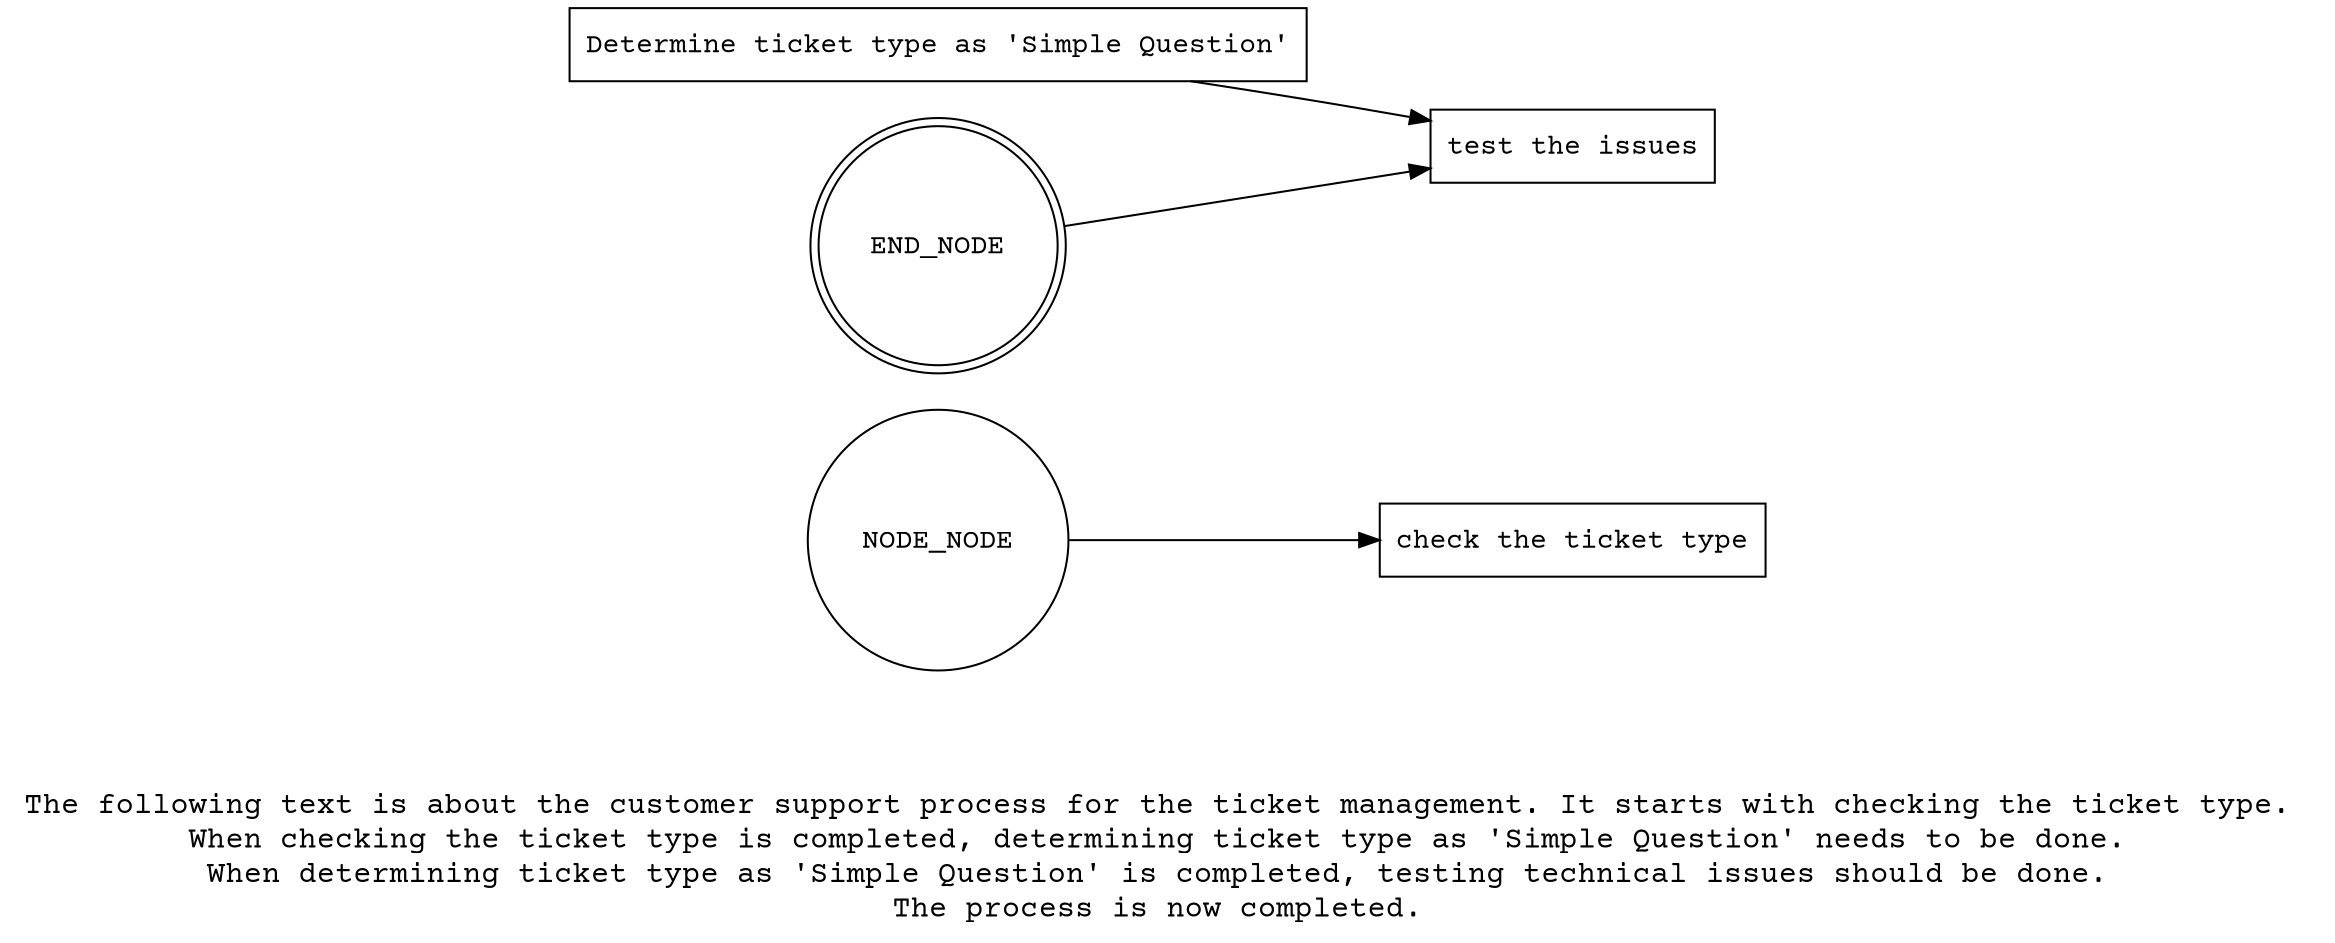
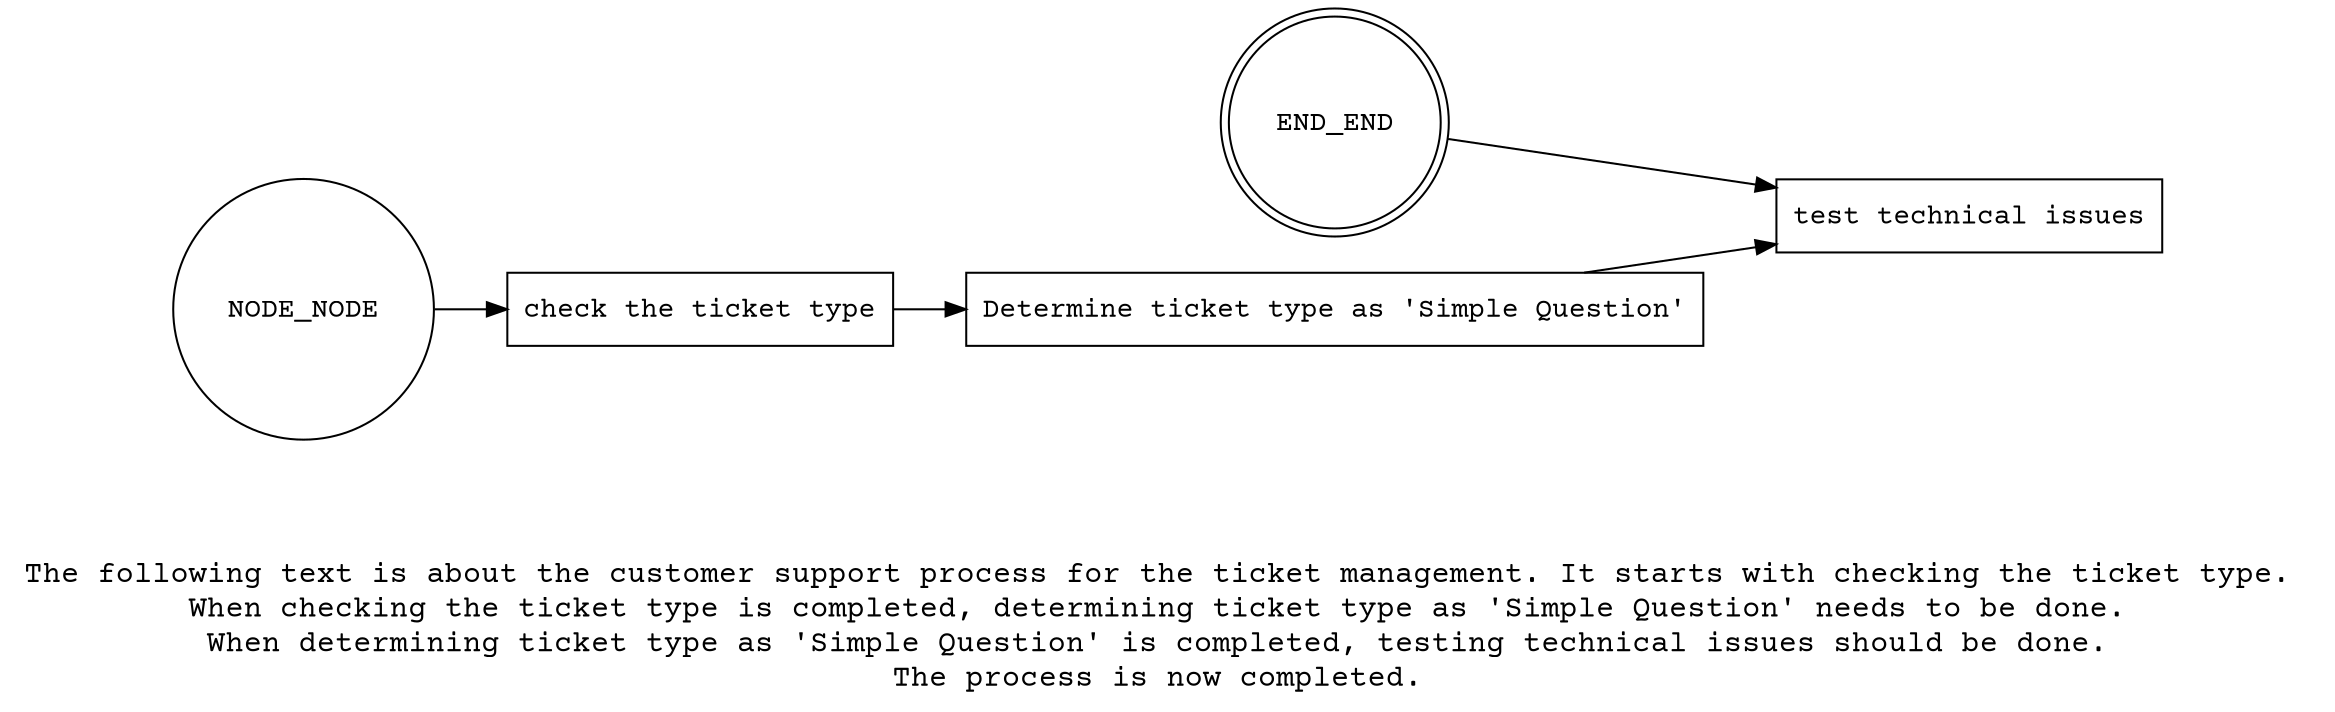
  digraph {
    fontname="Courier Prime"
    fontsize=15
    label="\n\n\nThe following text is about the customer support process for the ticket management. It starts with checking the ticket type. \nWhen checking the ticket type is completed, determining ticket type as 'Simple Question' needs to be done. \nWhen determining ticket type as 'Simple Question' is completed, testing technical issues should be done. \nThe process is now completed. \n"
    rankdir=LR
    node [fontname="Courier Prime" shape=box]
    edge [fontname="Courier Prime"]
    "check the ticket type"
    "Determine ticket type as 'Simple Question'"
-   "test technical issues" [label="test the issues"]
+   "test technical issues"
    n4 [label=NODE_NODE shape=circle width=0.3]
-   END_NODE [shape=doublecircle width=0.2]
+   END_NODE [shape=doublecircle width=0.2 label=END_END]
    subgraph sub_1 {
      "check the ticket type"
      "Determine ticket type as 'Simple Question'"
      "test technical issues"
    }
+   "check the ticket type" -> "Determine ticket type as 'Simple Question'"
    "Determine ticket type as 'Simple Question'" -> "test technical issues"
    n4 -> "check the ticket type"
    END_NODE -> "test technical issues"
  }
